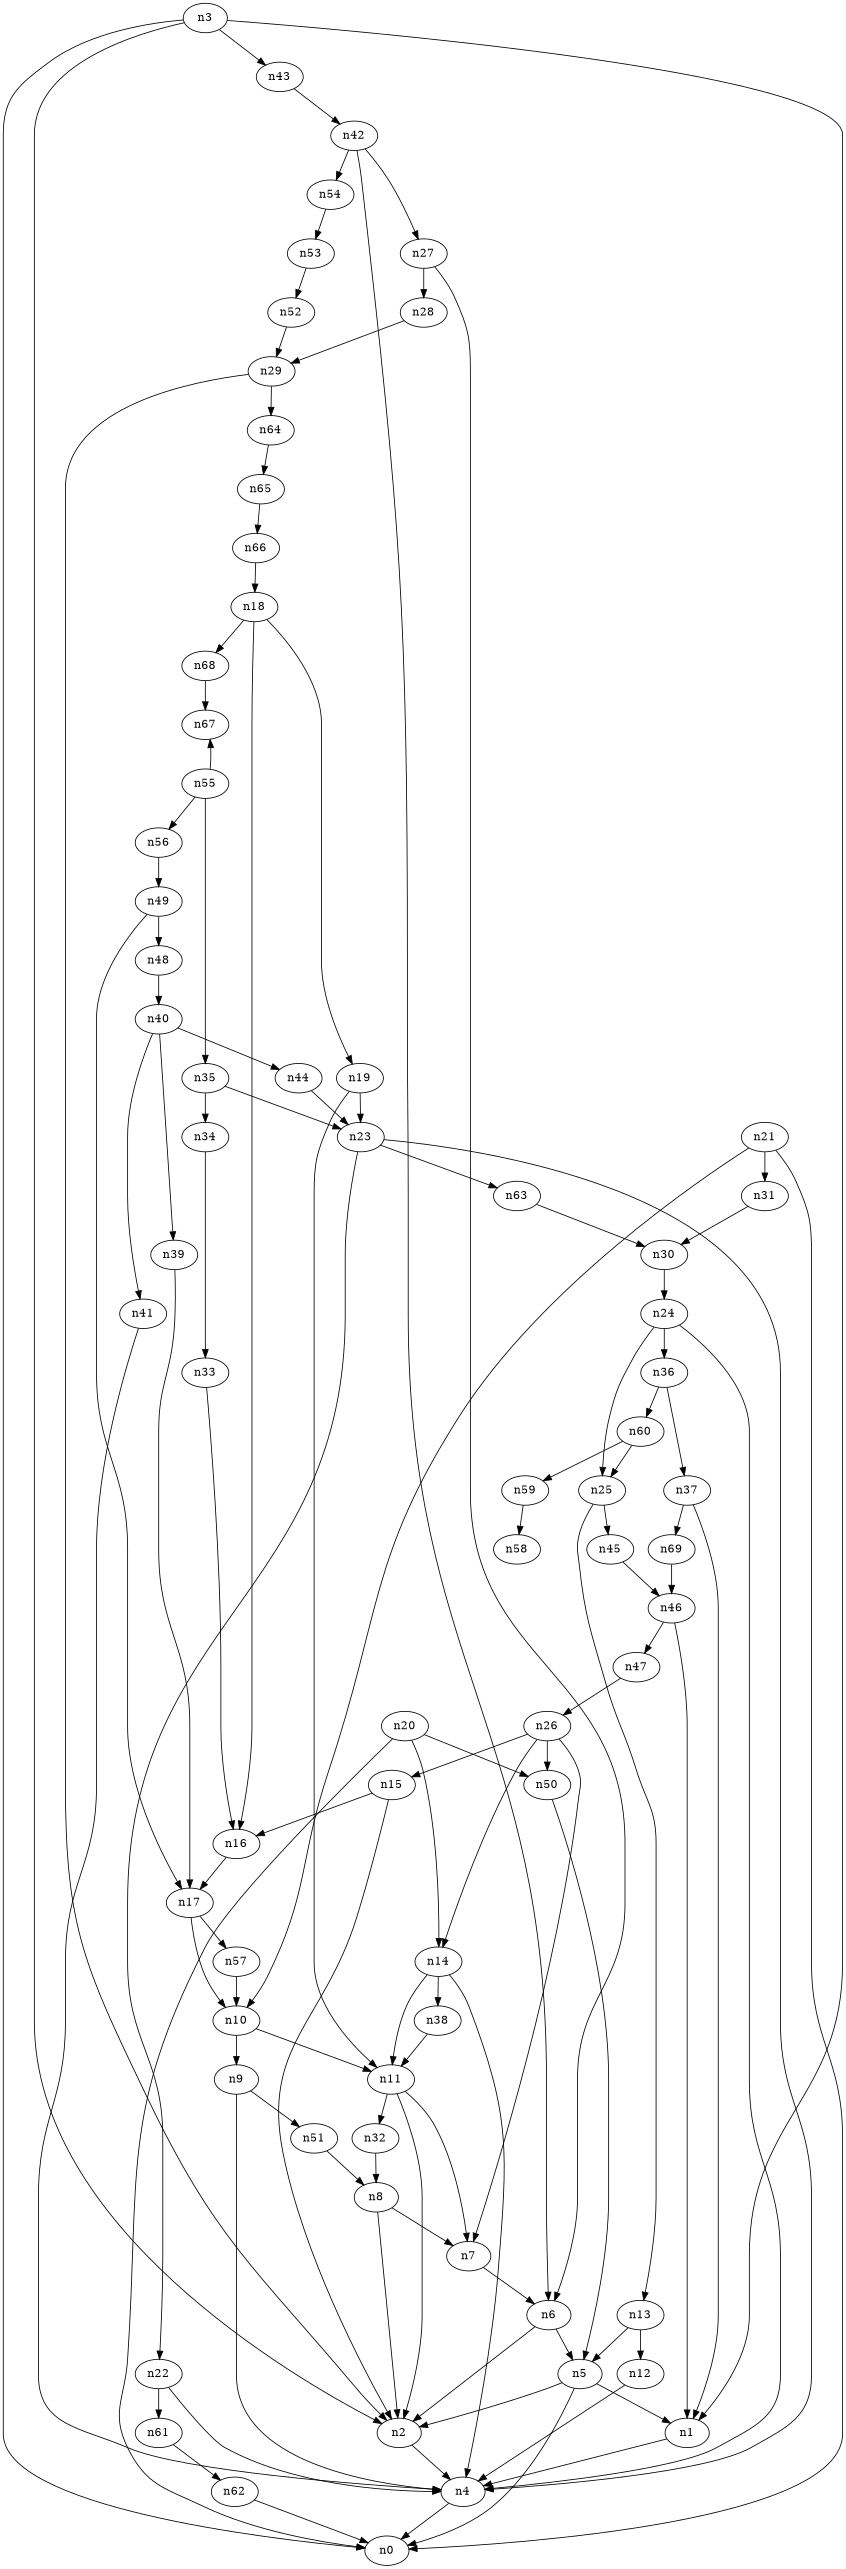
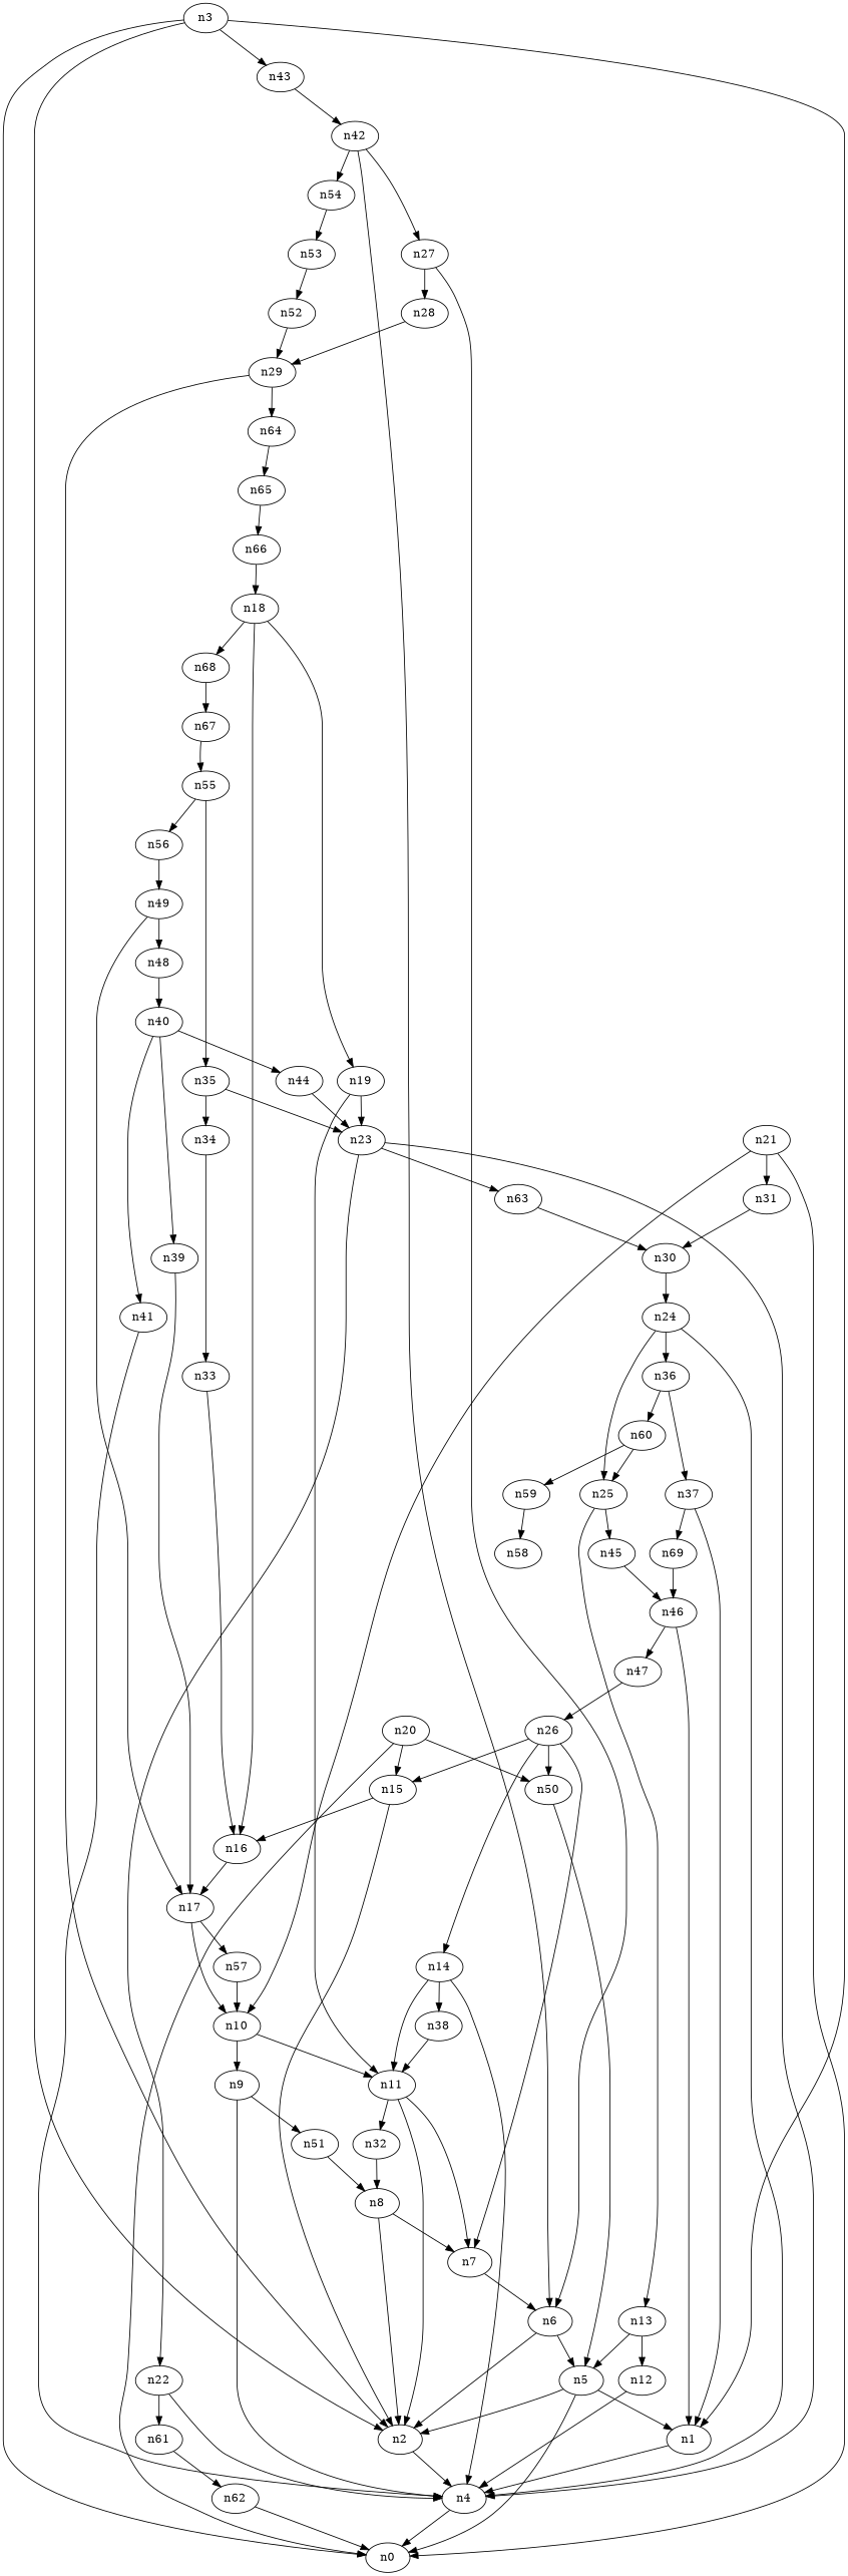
  digraph {
    n1
    n4
    n0
    n2
    n3
    n43
    n42
    n6
    n27
    n54
    n5
    n7
    n8
    n9
    n51
    n10
    n11
    n32
    n12
    n13
    n14
    n38
    n15
    n16
    n17
    n57
    n18
    n19
    n68
    n23
    n67
    n22
    n63
    n55
    n61
    n30
    n20
    n50
    n21
    n31
    n24
    n62
    n25
    n36
    n45
    n37
    n60
    n46
    n69
    n59
    n47
    n26
    n28
    n29
    n64
    n65
    n66
    n33
    n34
    n35
    n58
    n39
    n40
    n41
    n44
    n53
    n52
    n48
    n49
    n56
    n1 -> n4
    n4 -> n0
    n2 -> n4
    n3 -> n1
    n3 -> n0
    n3 -> n2
    n3 -> n43
    n43 -> n42
    n42 -> n6
    n42 -> n27
    n42 -> n54
    n6 -> n2
    n6 -> n5
    n27 -> n6
    n27 -> n28
    n54 -> n53
    n5 -> n1
    n5 -> n0
    n5 -> n2
    n7 -> n6
    n8 -> n2
    n8 -> n7
    n9 -> n4
    n9 -> n51
    n51 -> n8
    n10 -> n9
    n10 -> n11
    n11 -> n2
    n11 -> n7
    n11 -> n32
    n32 -> n8
    n12 -> n4
    n13 -> n5
    n13 -> n12
    n14 -> n4
    n14 -> n11
    n14 -> n38
    n38 -> n11
    n15 -> n2
    n15 -> n16
    n16 -> n17
    n17 -> n10
    n17 -> n57
    n57 -> n10
    n18 -> n16
    n18 -> n19
    n18 -> n68
    n19 -> n11
    n19 -> n23
    n68 -> n67
    n23 -> n4
    n23 -> n22
    n23 -> n63
-   n55 -> n67
+   n67 -> n55
    n22 -> n4
    n22 -> n61
    n63 -> n30
    n55 -> n35
    n55 -> n56
    n61 -> n62
    n30 -> n24
    n20 -> n0
-   n20 -> n14
+   n20 -> n15
    n20 -> n50
    n50 -> n5
    n21 -> n0
    n21 -> n10
    n21 -> n31
    n31 -> n30
    n24 -> n4
    n24 -> n25
    n24 -> n36
    n62 -> n0
    n25 -> n13
    n25 -> n45
    n36 -> n37
    n36 -> n60
    n45 -> n46
    n37 -> n1
    n37 -> n69
    n60 -> n25
    n60 -> n59
    n46 -> n1
    n46 -> n47
    n69 -> n46
    n59 -> n58
    n47 -> n26
    n26 -> n7
    n26 -> n14
    n26 -> n15
    n26 -> n50
    n28 -> n29
    n29 -> n2
    n29 -> n64
    n64 -> n65
    n65 -> n66
    n66 -> n18
    n33 -> n16
    n34 -> n33
    n35 -> n23
    n35 -> n34
    n39 -> n17
    n40 -> n39
    n40 -> n41
    n40 -> n44
    n41 -> n4
    n44 -> n23
    n53 -> n52
    n52 -> n29
    n48 -> n40
    n49 -> n17
    n49 -> n48
    n56 -> n49
  }
